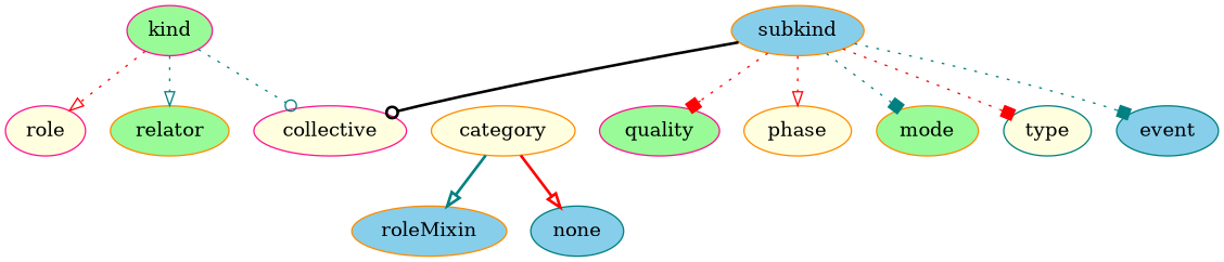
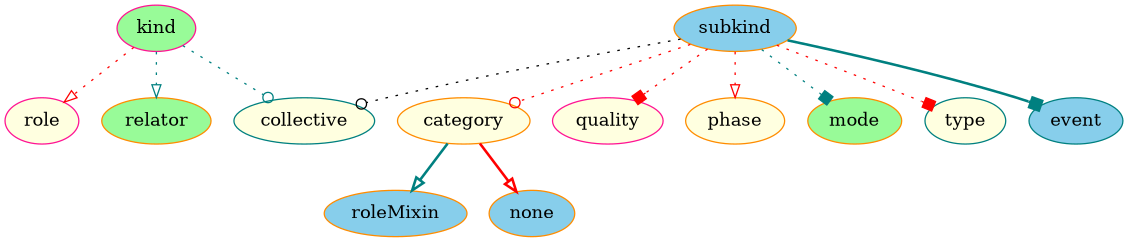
  strict digraph {
    node [color=darkorange fillcolor=lightyellow style=filled]
    edge [arrowhead=onormal color=red style=dotted]
    kind [color=deeppink fillcolor=palegreen]
    role [color=deeppink]
    relator [fillcolor=palegreen]
-   collective [color=deeppink]
+   collective [color=teal]
    category
    subkind [fillcolor=skyblue]
-   quality [color=deeppink fillcolor=palegreen]
+   quality [color=deeppink]
    phase
    mode [fillcolor=palegreen]
    type [color=teal]
    event [color=teal fillcolor=skyblue]
    roleMixin [fillcolor=skyblue]
-   none [color=teal fillcolor=skyblue]
+   none [fillcolor=skyblue]
    kind -> role
    kind -> relator [color=teal]
    kind -> collective [arrowhead=odot color=teal]
    category -> roleMixin [color=teal style=bold]
    category -> none [style=bold]
-   subkind -> collective [arrowhead=odot color=black style=bold]
+   subkind -> collective [arrowhead=odot color=black]
+   subkind -> category [arrowhead=odot]
    subkind -> quality [arrowhead=box]
    subkind -> phase
    subkind -> mode [arrowhead=box color=teal]
    subkind -> type [arrowhead=box]
-   subkind -> event [arrowhead=box color=teal]
+   subkind -> event [arrowhead=box color=teal style=bold]
  }
